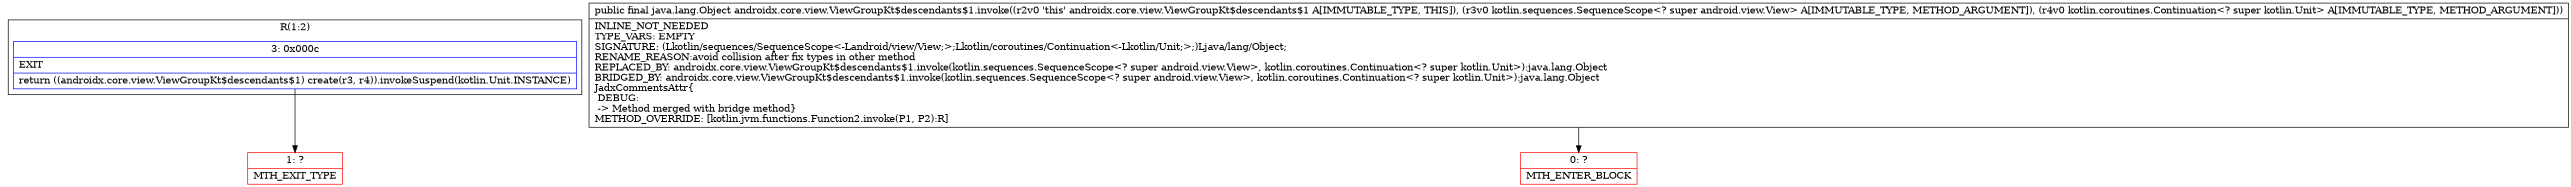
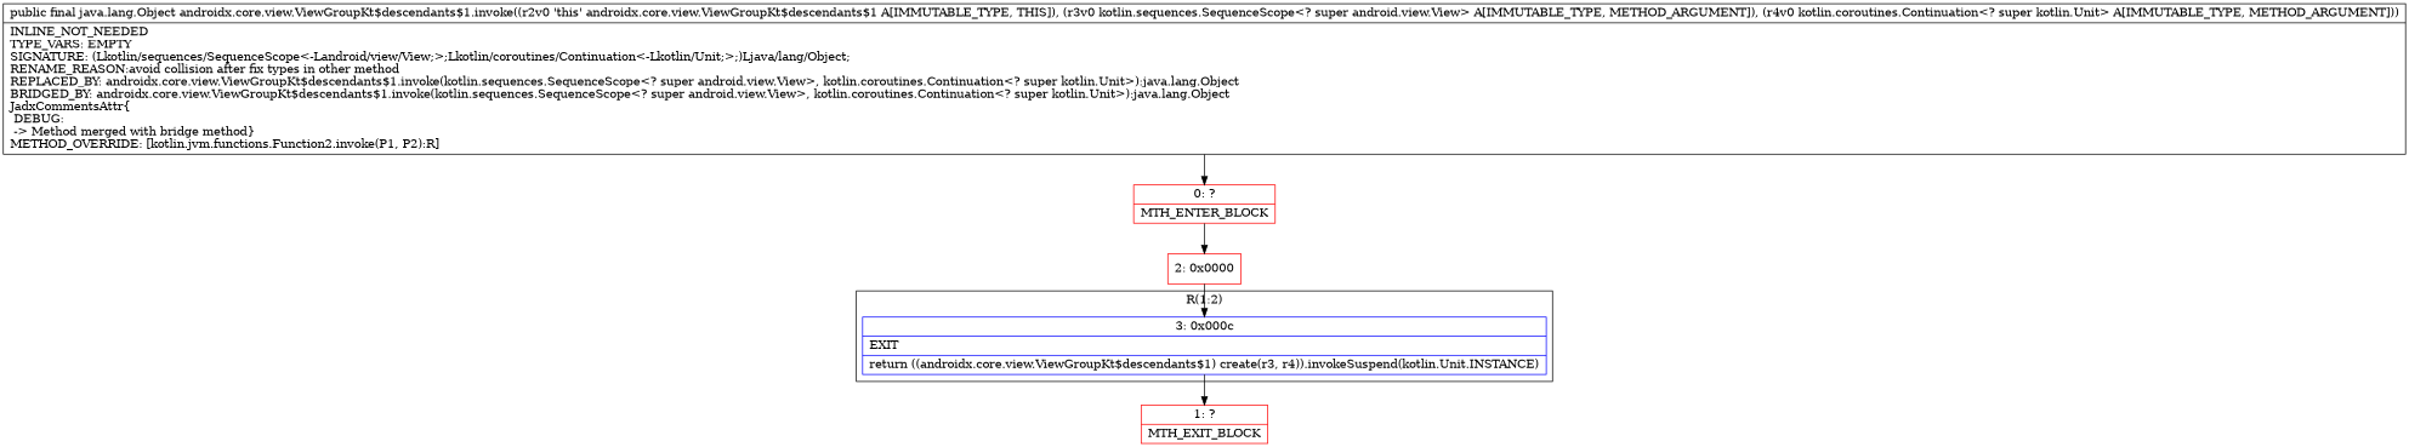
  digraph {
    node [color=red shape=record]
    n1 [color=blue label="{3\:\ 0x000c|EXIT\l|return ((androidx.core.view.ViewGroupKt$descendants$1) create(r3, r4)).invokeSuspend(kotlin.Unit.INSTANCE)\l}"]
-   n2 [label="{1\:\ ?|MTH_EXIT_TYPE\l}"]
+   n2 [label="{1\:\ ?|MTH_EXIT_BLOCK\l}"]
    n3 [label="{0\:\ ?|MTH_ENTER_BLOCK\l}"]
+   n4 [label="{2\:\ 0x0000}"]
    n5 [label="{public final java.lang.Object androidx.core.view.ViewGroupKt$descendants$1.invoke((r2v0 'this' androidx.core.view.ViewGroupKt$descendants$1 A[IMMUTABLE_TYPE, THIS]), (r3v0 kotlin.sequences.SequenceScope\<? super android.view.View\> A[IMMUTABLE_TYPE, METHOD_ARGUMENT]), (r4v0 kotlin.coroutines.Continuation\<? super kotlin.Unit\> A[IMMUTABLE_TYPE, METHOD_ARGUMENT]))  | INLINE_NOT_NEEDED\lTYPE_VARS: EMPTY\lSIGNATURE: (Lkotlin\/sequences\/SequenceScope\<\-Landroid\/view\/View;\>;Lkotlin\/coroutines\/Continuation\<\-Lkotlin\/Unit;\>;)Ljava\/lang\/Object;\lRENAME_REASON:avoid collision after fix types in other method\lREPLACED_BY: androidx.core.view.ViewGroupKt$descendants$1.invoke(kotlin.sequences.SequenceScope\<? super android.view.View\>, kotlin.coroutines.Continuation\<? super kotlin.Unit\>):java.lang.Object\lBRIDGED_BY: androidx.core.view.ViewGroupKt$descendants$1.invoke(kotlin.sequences.SequenceScope\<? super android.view.View\>, kotlin.coroutines.Continuation\<? super kotlin.Unit\>):java.lang.Object\lJadxCommentsAttr\{\l DEBUG: \l \-\> Method merged with bridge method\}\lMETHOD_OVERRIDE: [kotlin.jvm.functions.Function2.invoke(P1, P2):R]\l}" color=""]
    subgraph cluster_1 {
      label="R(1:2)"
      n1
    }
    n1 -> n2
+   n3 -> n4
+   n4 -> n1
    n5 -> n3
  }
